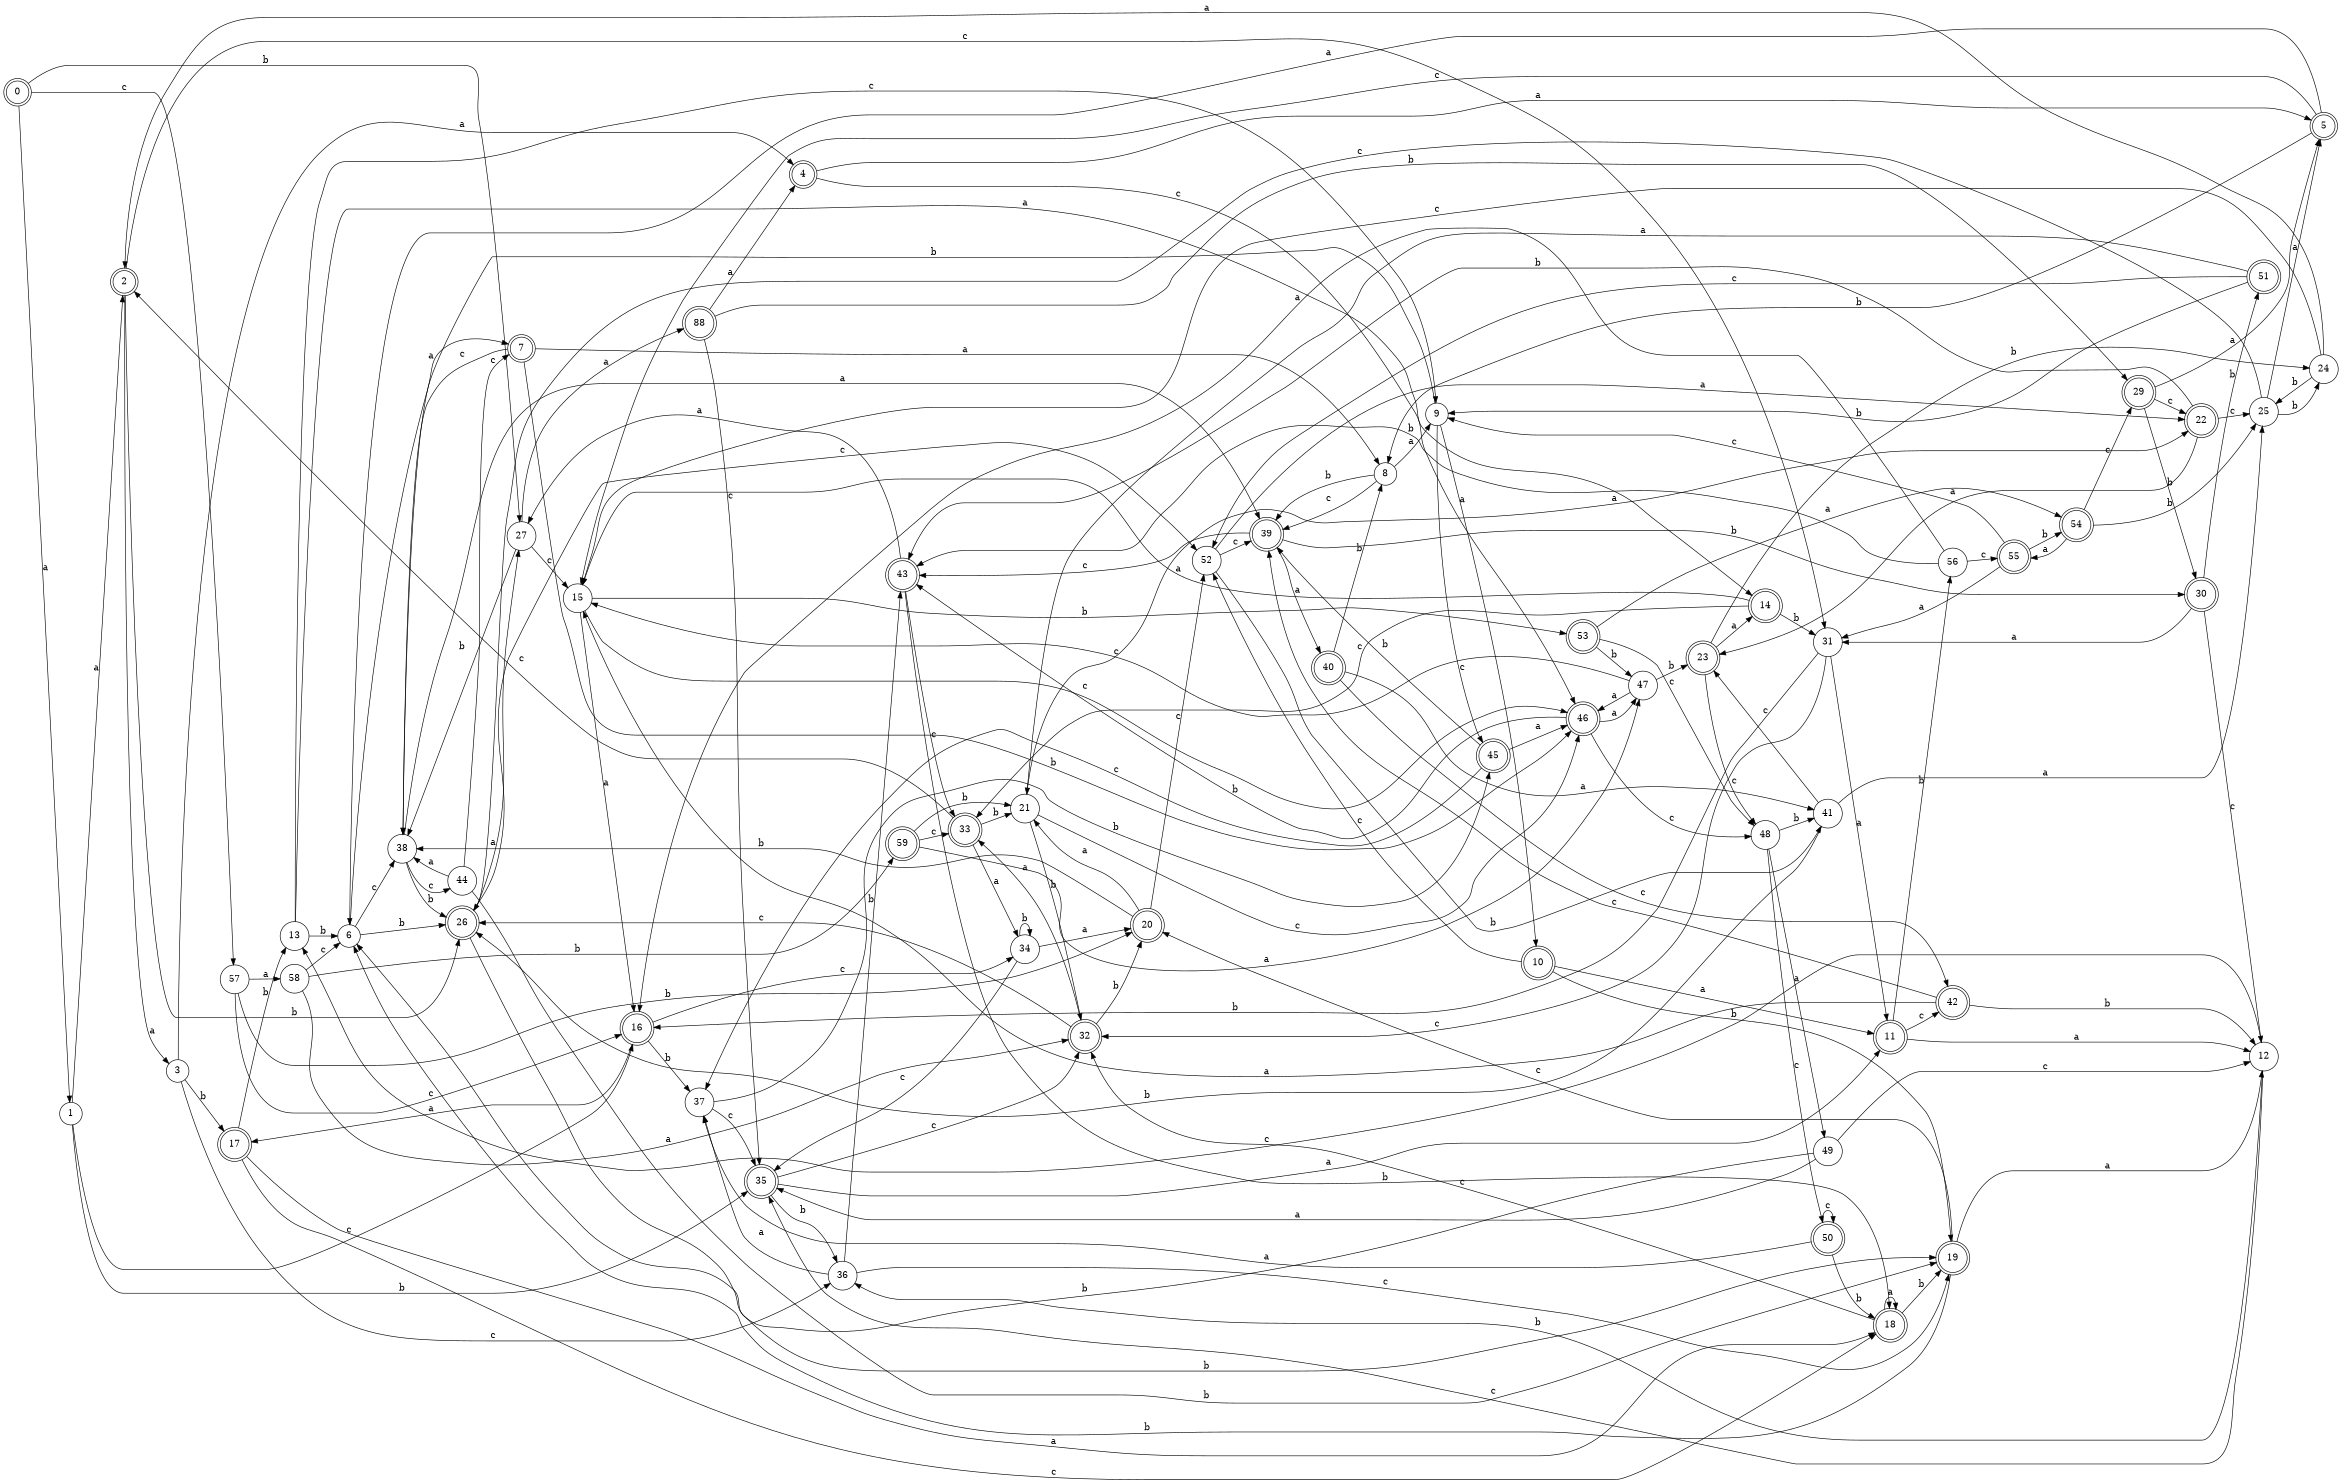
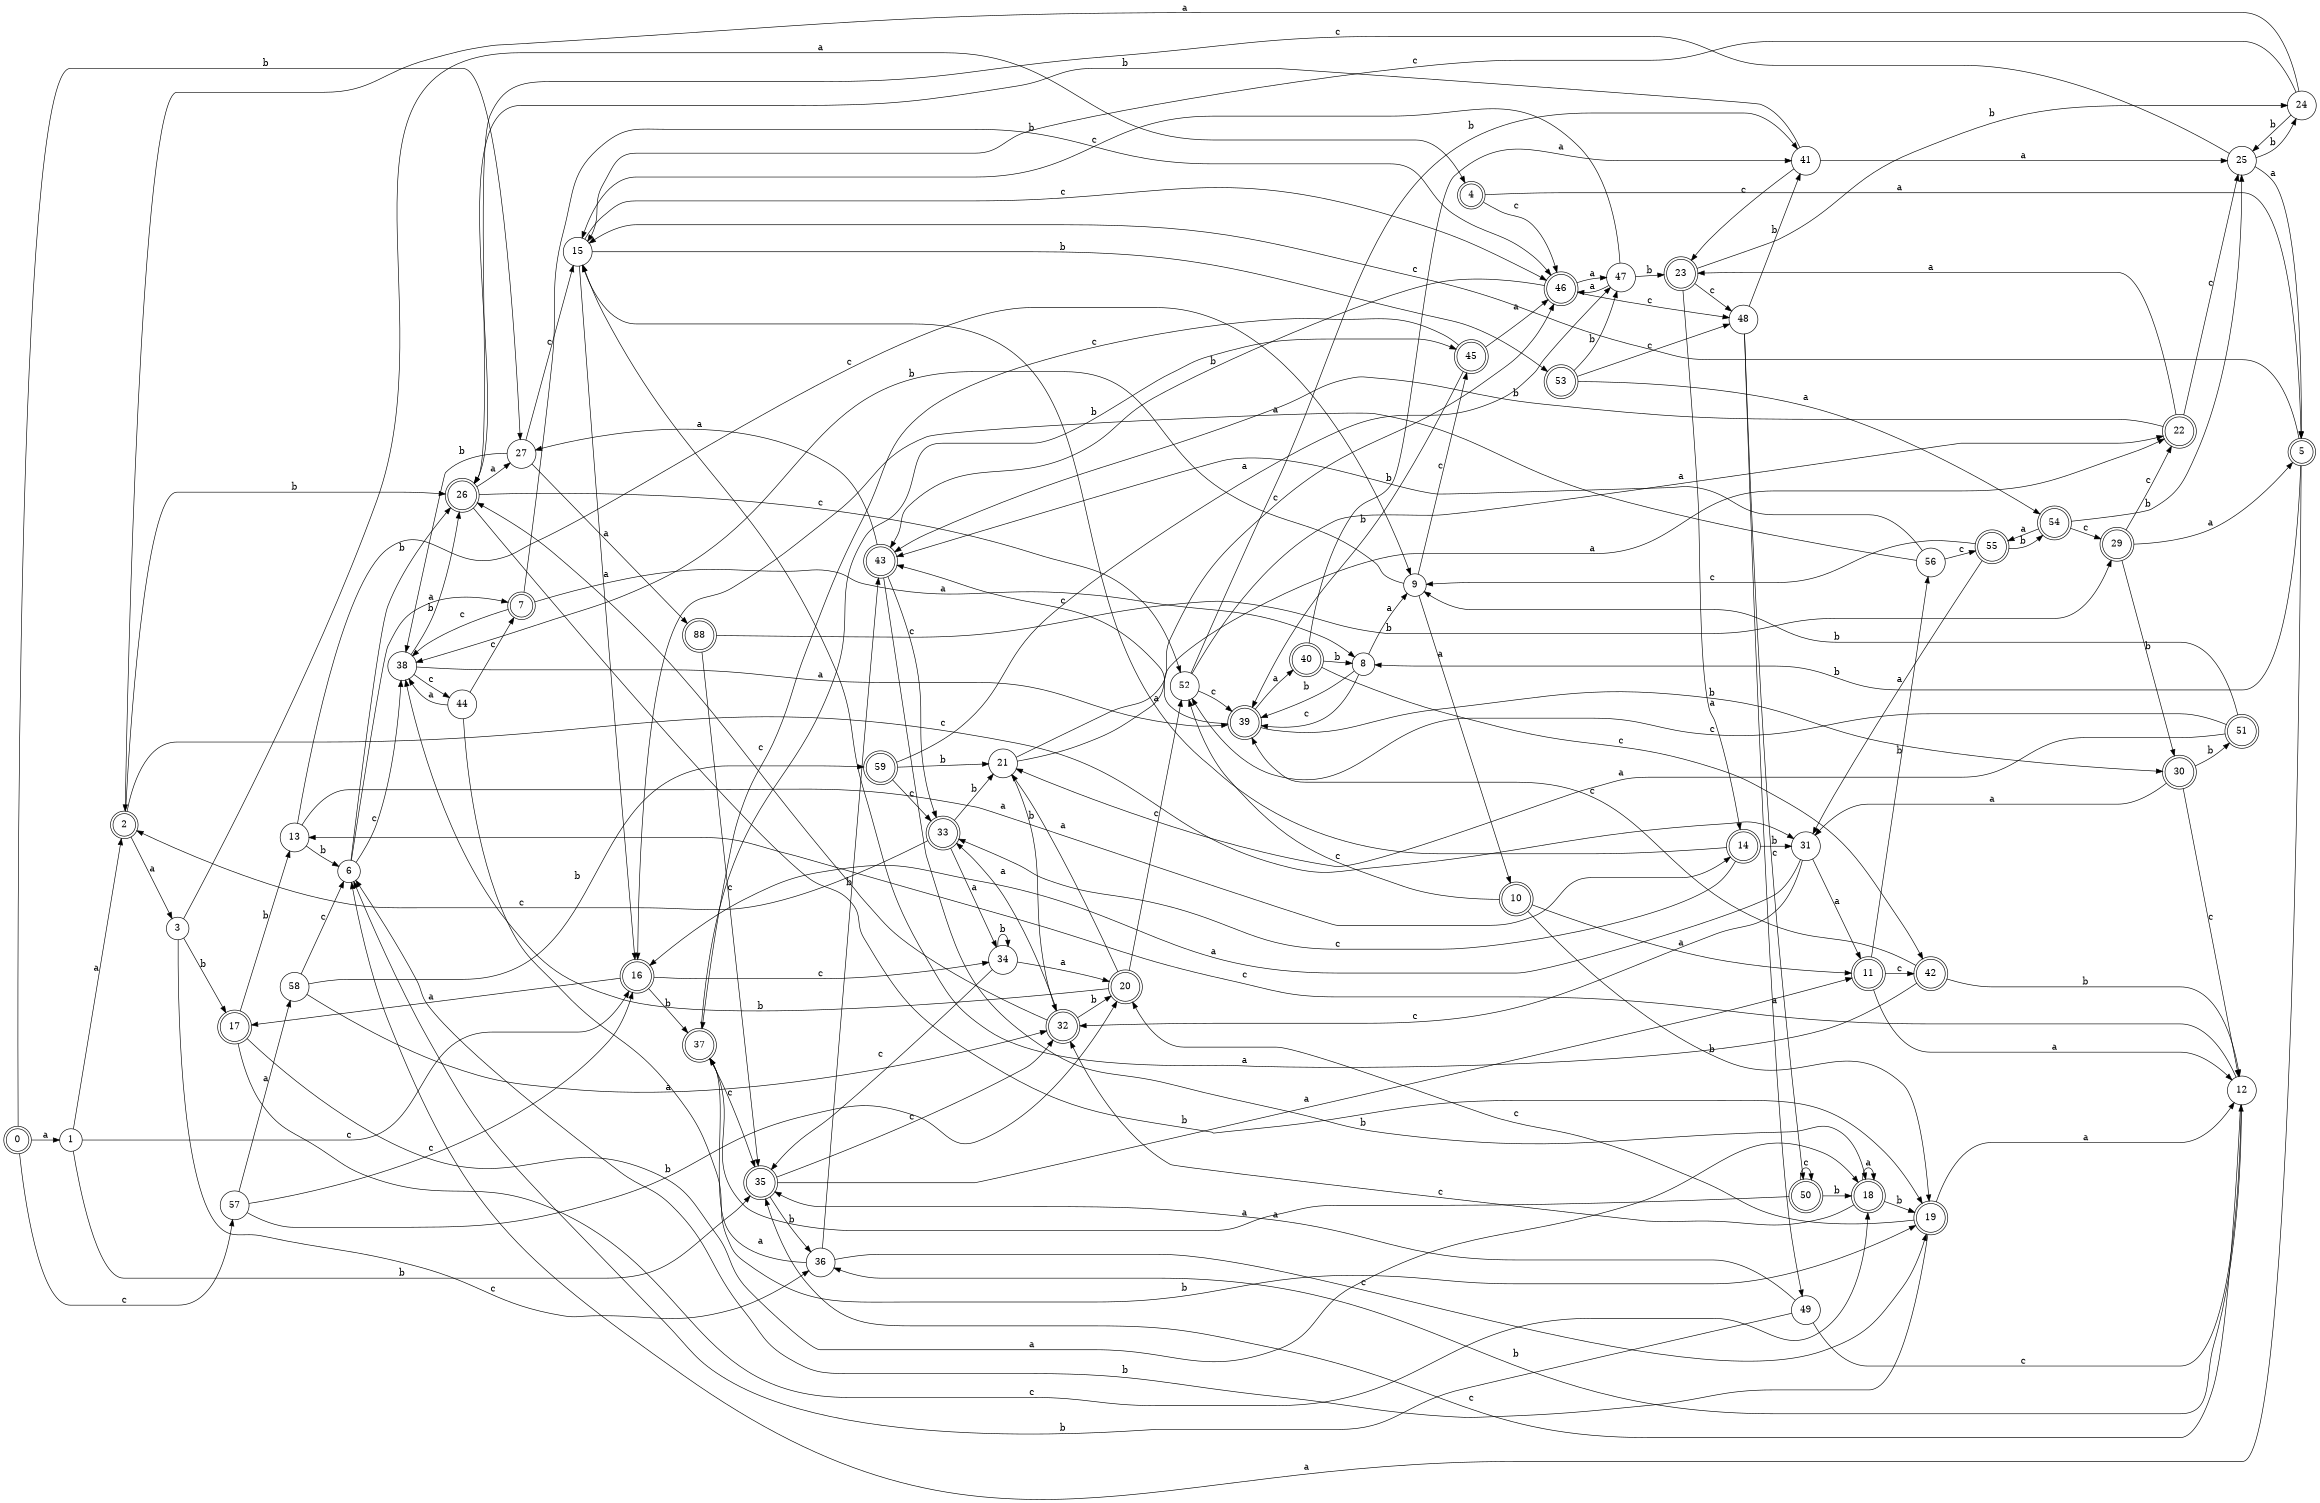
  digraph {
    rankdir=LR
    node [color=black fillcolor=white shape=doublecircle style="rounded,filled"]
    n1 [label=0]
    n2 [label=1 shape=circle style=filled]
    n3 [label=27 shape=circle style=filled]
    n4 [label=57 shape=circle style=filled]
    n5 [label=2]
    n6 [label=16]
    n7 [label=35]
    n8 [label=15 shape=circle style=filled]
    n9 [label=38 shape=circle style=filled]
    n10 [label=88]
    n11 [label=20]
    n12 [label=58 shape=circle style=filled]
    n13 [label=3 shape=circle style=filled]
    n14 [label=26]
    n15 [label=31 shape=circle style=filled]
    n16 [label=17]
    n17 [label=34 shape=circle style=filled]
-   n18 [label=37 shape=circle]
+   n18 [label=37]
    n19 [label=36 shape=circle style=filled]
    n20 [label=11]
    n21 [label=32]
    n22 [label=4]
    n23 [label=19]
    n24 [label=52 shape=circle style=filled]
    n25 [label=5]
    n26 [label=46]
    n27 [label=13 shape=circle style=filled]
    n28 [label=18]
    n29 [label=43]
    n30 [label=6 shape=circle style=filled]
    n31 [label=8 shape=circle style=filled]
    n32 [label=48 shape=circle style=filled]
    n33 [label=47 shape=circle style=filled]
    n34 [label=7]
    n35 [label=9 shape=circle style=filled]
    n36 [label=39]
    n37 [label=53]
    n38 [label=44 shape=circle style=filled]
    n39 [label=10]
    n40 [label=45]
    n41 [label=30]
    n42 [label=40]
    n43 [label=12 shape=circle style=filled]
    n44 [label=42]
    n45 [label=56 shape=circle style=filled]
    n46 [label=22]
    n47 [label=41 shape=circle style=filled]
    n48 [label=55]
    n49 [label=14]
    n50 [label=33]
    n51 [label=21 shape=circle style=filled]
    n52 [label=54]
    n53 [label=23]
    n54 [label=25 shape=circle style=filled]
    n55 [label=24 shape=circle style=filled]
    n56 [label=49 shape=circle]
    n57 [label=50]
    n58 [label=29]
    n59 [label=51]
    n60 [label=59]
    n1 -> n2 [label=a]
    n1 -> n3 [label=b]
    n1 -> n4 [label=c]
    n2 -> n5 [label=a]
    n2 -> n6 [label=c]
    n2 -> n7 [label=b]
    n3 -> n8 [label=c]
    n3 -> n9 [label=b]
    n3 -> n10 [label=a]
    n4 -> n6 [label=c]
    n4 -> n11 [label=b]
    n4 -> n12 [label=a]
    n5 -> n13 [label=a]
    n5 -> n14 [label=b]
    n5 -> n15 [label=c]
    n6 -> n16 [label=a]
    n6 -> n17 [label=c]
    n6 -> n18 [label=b]
    n7 -> n19 [label=b]
    n7 -> n20 [label=a]
    n7 -> n21 [label=c]
    n8 -> n6 [label=a]
    n8 -> n26 [label=c]
    n8 -> n37 [label=b]
    n9 -> n14 [label=b]
    n9 -> n36 [label=a]
    n9 -> n38 [label=c]
    n10 -> n7 [label=c]
-   n10 -> n22 [label=a]
    n10 -> n58 [label=b]
    n11 -> n9 [label=b]
    n11 -> n24 [label=c]
    n11 -> n51 [label=a]
    n12 -> n21 [label=a]
    n12 -> n30 [label=c]
    n12 -> n60 [label=b]
    n13 -> n16 [label=b]
    n13 -> n19 [label=c]
    n13 -> n22 [label=a]
    n14 -> n3 [label=a]
    n14 -> n23 [label=b]
    n14 -> n24 [label=c]
-   n15 -> n6 [label=b]
+   n15 -> n6 [label=a]
    n15 -> n20 [label=a]
    n15 -> n21 [label=c]
    n16 -> n27 [label=b]
    n16 -> n28 [label=a]
    n16 -> n28 [label=c]
    n17 -> n7 [label=c]
    n17 -> n11 [label=a]
    n17 -> n17 [label=b]
    n18 -> n7 [label=c]
    n18 -> n40 [label=b]
    n19 -> n18 [label=a]
    n19 -> n23 [label=c]
    n19 -> n29 [label=b]
    n20 -> n43 [label=a]
    n20 -> n44 [label=c]
    n20 -> n45 [label=b]
    n21 -> n11 [label=b]
    n21 -> n14 [label=c]
    n21 -> n50 [label=a]
    n22 -> n25 [label=a]
    n22 -> n26 [label=c]
    n23 -> n11 [label=c]
    n23 -> n30 [label=b]
    n23 -> n43 [label=a]
    n24 -> n36 [label=c]
    n24 -> n46 [label=a]
    n24 -> n47 [label=b]
    n25 -> n8 [label=c]
    n25 -> n30 [label=a]
    n25 -> n31 [label=b]
    n26 -> n29 [label=b]
    n26 -> n32 [label=c]
    n26 -> n33 [label=a]
    n27 -> n30 [label=b]
    n27 -> n35 [label=c]
    n27 -> n49 [label=a]
    n28 -> n21 [label=c]
    n28 -> n23 [label=b]
    n28 -> n28 [label=a]
    n29 -> n3 [label=a]
    n29 -> n28 [label=b]
    n29 -> n50 [label=c]
    n30 -> n9 [label=c]
    n30 -> n14 [label=b]
    n30 -> n34 [label=a]
    n31 -> n35 [label=a]
    n31 -> n36 [label=b]
    n31 -> n36 [label=c]
    n32 -> n47 [label=b]
    n32 -> n56 [label=a]
    n32 -> n57 [label=c]
    n33 -> n8 [label=c]
    n33 -> n26 [label=a]
    n33 -> n53 [label=b]
    n34 -> n9 [label=c]
    n34 -> n26 [label=b]
    n34 -> n31 [label=a]
    n35 -> n9 [label=b]
    n35 -> n39 [label=a]
    n35 -> n40 [label=c]
    n36 -> n29 [label=c]
    n36 -> n41 [label=b]
    n36 -> n42 [label=a]
    n37 -> n32 [label=c]
    n37 -> n33 [label=b]
    n37 -> n52 [label=a]
    n38 -> n9 [label=a]
    n38 -> n23 [label=b]
    n38 -> n34 [label=c]
    n39 -> n20 [label=a]
    n39 -> n23 [label=b]
    n39 -> n24 [label=c]
    n40 -> n18 [label=c]
    n40 -> n26 [label=a]
    n40 -> n36 [label=b]
    n41 -> n15 [label=a]
    n41 -> n43 [label=c]
    n41 -> n59 [label=b]
    n42 -> n31 [label=b]
    n42 -> n44 [label=c]
    n42 -> n47 [label=a]
    n43 -> n7 [label=c]
    n43 -> n19 [label=b]
    n43 -> n27 [label=c]
    n44 -> n8 [label=a]
    n44 -> n36 [label=c]
    n44 -> n43 [label=b]
    n45 -> n6 [label=a]
    n45 -> n29 [label=b]
    n45 -> n48 [label=c]
    n46 -> n29 [label=b]
    n46 -> n53 [label=a]
    n46 -> n54 [label=c]
    n47 -> n14 [label=b]
    n47 -> n53 [label=c]
    n47 -> n54 [label=a]
    n48 -> n15 [label=a]
    n48 -> n35 [label=c]
    n48 -> n52 [label=b]
    n49 -> n8 [label=a]
    n49 -> n15 [label=b]
    n49 -> n50 [label=c]
    n50 -> n5 [label=c]
    n50 -> n17 [label=a]
    n50 -> n51 [label=b]
    n51 -> n21 [label=b]
    n51 -> n26 [label=c]
    n51 -> n46 [label=a]
    n52 -> n48 [label=a]
    n52 -> n54 [label=b]
    n52 -> n58 [label=c]
    n53 -> n32 [label=c]
    n53 -> n49 [label=a]
    n53 -> n55 [label=b]
    n54 -> n14 [label=c]
    n54 -> n25 [label=a]
    n54 -> n55 [label=b]
    n55 -> n5 [label=a]
    n55 -> n8 [label=c]
    n55 -> n54 [label=b]
    n56 -> n7 [label=a]
    n56 -> n30 [label=b]
    n56 -> n43 [label=c]
    n57 -> n18 [label=a]
    n57 -> n28 [label=b]
    n57 -> n57 [label=c]
    n58 -> n25 [label=a]
    n58 -> n41 [label=b]
    n58 -> n46 [label=c]
    n59 -> n24 [label=c]
    n59 -> n35 [label=b]
    n59 -> n51 [label=a]
    n60 -> n33 [label=a]
    n60 -> n50 [label=c]
    n60 -> n51 [label=b]
  }
